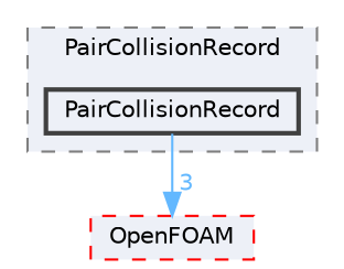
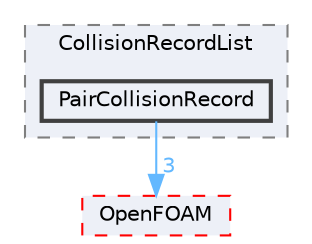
  digraph {
    compound=true
    node [fillcolor="#edf0f7" fontname=Helvetica fontsize=10 shape=box]
    n1 [color=grey25 height=0.2 label=PairCollisionRecord style="filled,bold" width=0.4]
    n2 [color=red height=0.2 label=OpenFOAM style="filled,dashed" width=0.4]
    subgraph cluster_1 {
      bgcolor="#edf0f7"
      fontname=Helvetica
      fontsize=10
-     label=PairCollisionRecord
+     label=CollisionRecordList
      pencolor=grey50
      style="filled,dashed"
      n1
    }
    n1 -> n2 [color=steelblue1 fontcolor=steelblue1 fontname=Helvetica fontsize=10 headlabel=3 labeldistance=1.5 labelfontname=Helvetica labelfontsize=10]
  }
